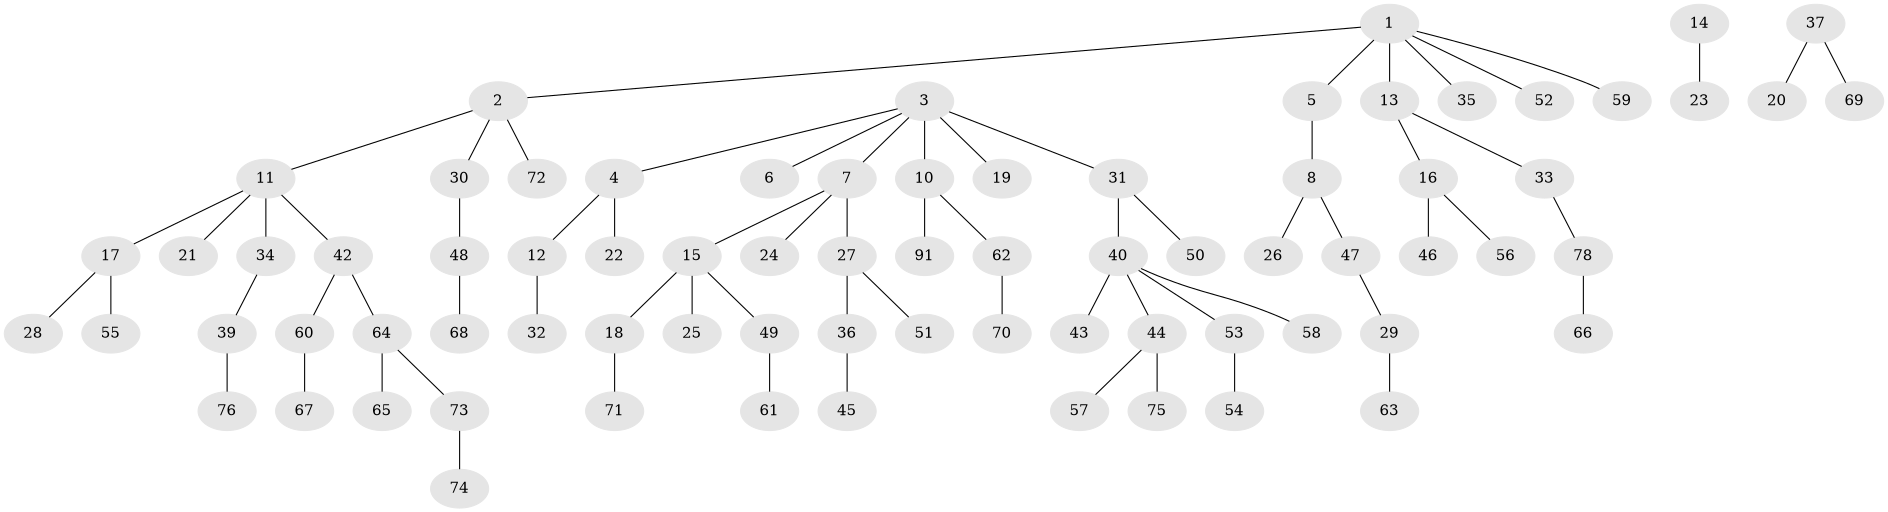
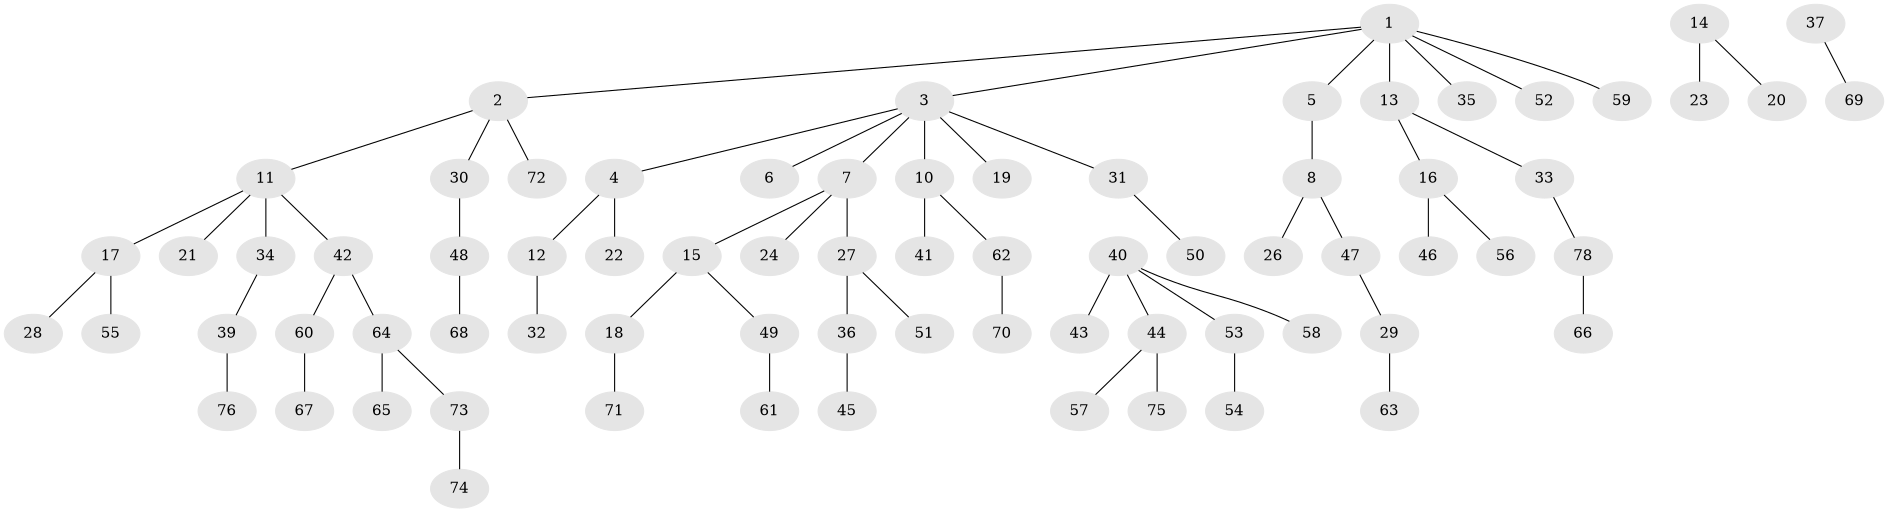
  graph {
    node [color=gray90 style=filled]
    1
    2
    3
    5
    13
    35
    52
    59
    11
    30
    72
    4
    6
    7
    10
    19
    31
    8
    16
    33
    17
    21
    34
    42
    48
    12
    22
    15
    24
    27
-   41 [label=91]
+   41
    62
    40
    50
    32
    26
    47
    18
-   25
    49
    36
    51
    29
    14
    20
    23
    37
    69
    70
    28
    55
    39
    60
    64
    46
    56
    n57 [label=78]
    71
    61
    63
    45
    68
    43
    44
    53
    58
    66
    76
    57
    75
    54
    67
    65
    73
    74
    1 -- 2
+   1 -- 3
    1 -- 5
    1 -- 13
    1 -- 35
    1 -- 52
    1 -- 59
    2 -- 11
    2 -- 30
    2 -- 72
    3 -- 4
    3 -- 6
    3 -- 7
    3 -- 10
    3 -- 19
    3 -- 31
    5 -- 8
    13 -- 16
    13 -- 33
    11 -- 17
    11 -- 21
    11 -- 34
    11 -- 42
    30 -- 48
    4 -- 12
    4 -- 22
    7 -- 15
    7 -- 24
    7 -- 27
    10 -- 41
    10 -- 62
-   31 -- 40
    31 -- 50
    8 -- 26
    8 -- 47
    16 -- 46
    16 -- 56
    33 -- n57
    17 -- 28
    17 -- 55
    34 -- 39
    42 -- 60
    42 -- 64
    48 -- 68
    12 -- 32
    15 -- 18
-   15 -- 25
    15 -- 49
    27 -- 36
    27 -- 51
    62 -- 70
    40 -- 43
    40 -- 44
    40 -- 53
    40 -- 58
    47 -- 29
    18 -- 71
    49 -- 61
    36 -- 45
    29 -- 63
-   37 -- 20
+   14 -- 20
    14 -- 23
    37 -- 69
    39 -- 76
    60 -- 67
    64 -- 65
    64 -- 73
    n57 -- 66
    44 -- 57
    44 -- 75
    53 -- 54
    73 -- 74
  }
